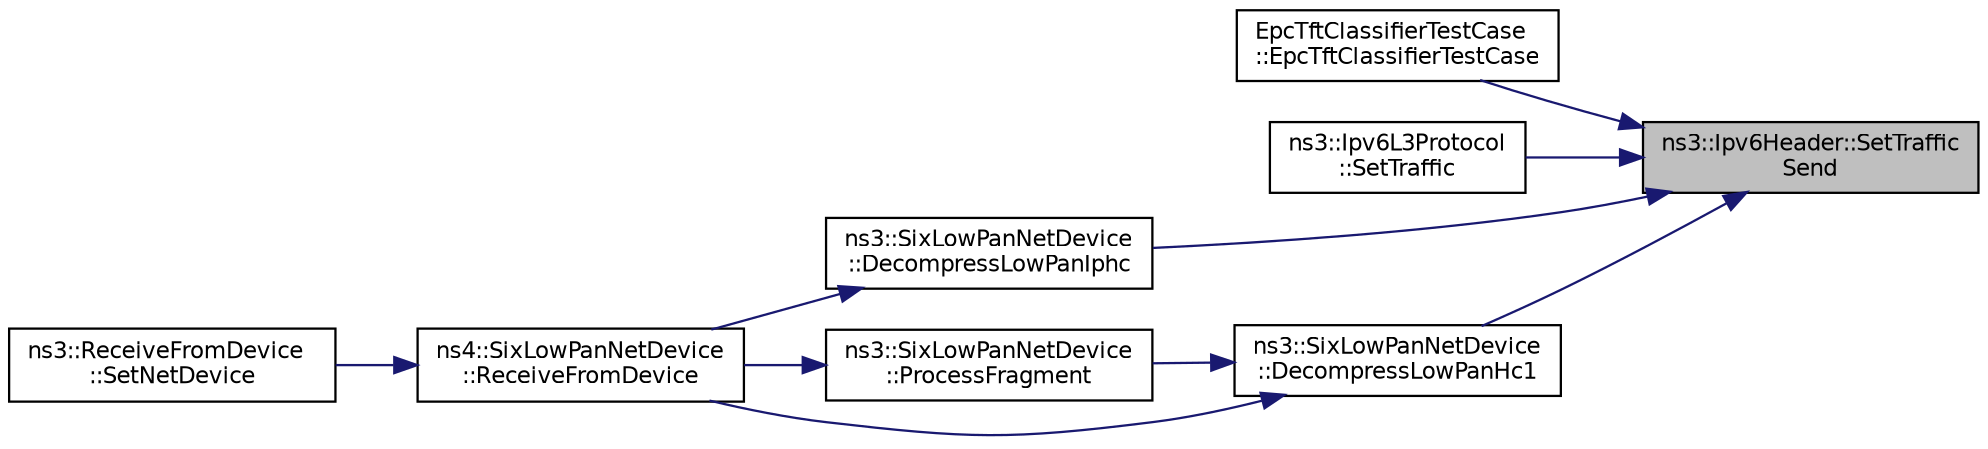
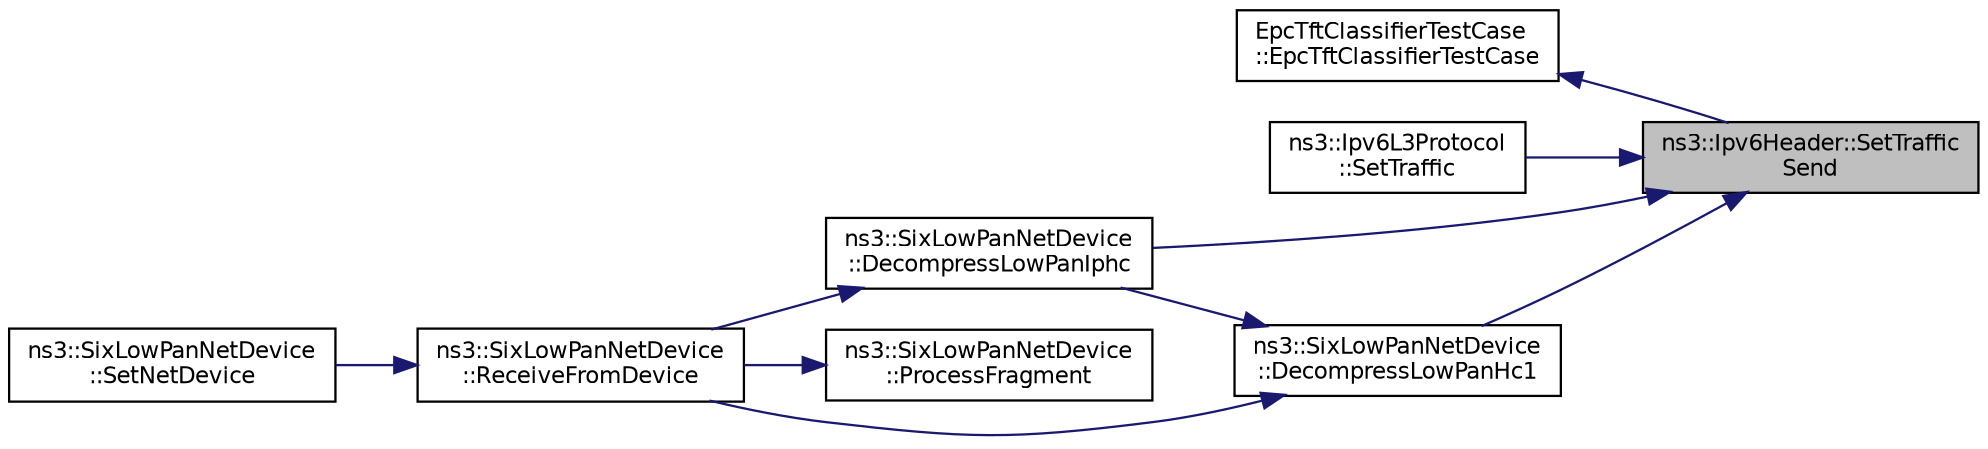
  digraph {
    rankdir=RL
    node [color=black fillcolor=white fontname=Helvetica fontsize=10 shape=record style=filled]
    edge [color=midnightblue dir=back fontname=Helvetica fontsize=10 labelfontname=Helvetica labelfontsize=10 style=solid]
    n1 [fillcolor=grey75 fontcolor=black height=0.2 label="ns3::Ipv6Header::SetTraffic\lSend" width=0.4]
    n2 [height=0.2 label="EpcTftClassifierTestCase\l::EpcTftClassifierTestCase" width=0.4]
    n3 [height=0.2 label="ns3::Ipv6L3Protocol\l::SetTraffic" width=0.4]
    n4 [height=0.2 label="ns3::SixLowPanNetDevice\l::DecompressLowPanHc1" width=0.4]
    n5 [height=0.2 label="ns3::SixLowPanNetDevice\l::DecompressLowPanIphc" width=0.4]
    n6 [height=0.2 label="ns3::SixLowPanNetDevice\l::ProcessFragment" width=0.4]
-   n7 [height=0.2 label="ns4::SixLowPanNetDevice\l::ReceiveFromDevice" width=0.4]
-   n8 [height=0.2 label="ns3::ReceiveFromDevice\l::SetNetDevice" width=0.4]
-   n1 -> n2
+   n7 [height=0.2 label="ns3::SixLowPanNetDevice\l::ReceiveFromDevice" width=0.4]
+   n8 [height=0.2 label="ns3::SixLowPanNetDevice\l::SetNetDevice" width=0.4]
+   n2 -> n1
    n1 -> n3
    n1 -> n4
    n1 -> n5
-   n4 -> n6
+   n4 -> n5
    n4 -> n7
    n5 -> n7
    n6 -> n7
    n7 -> n8
  }
